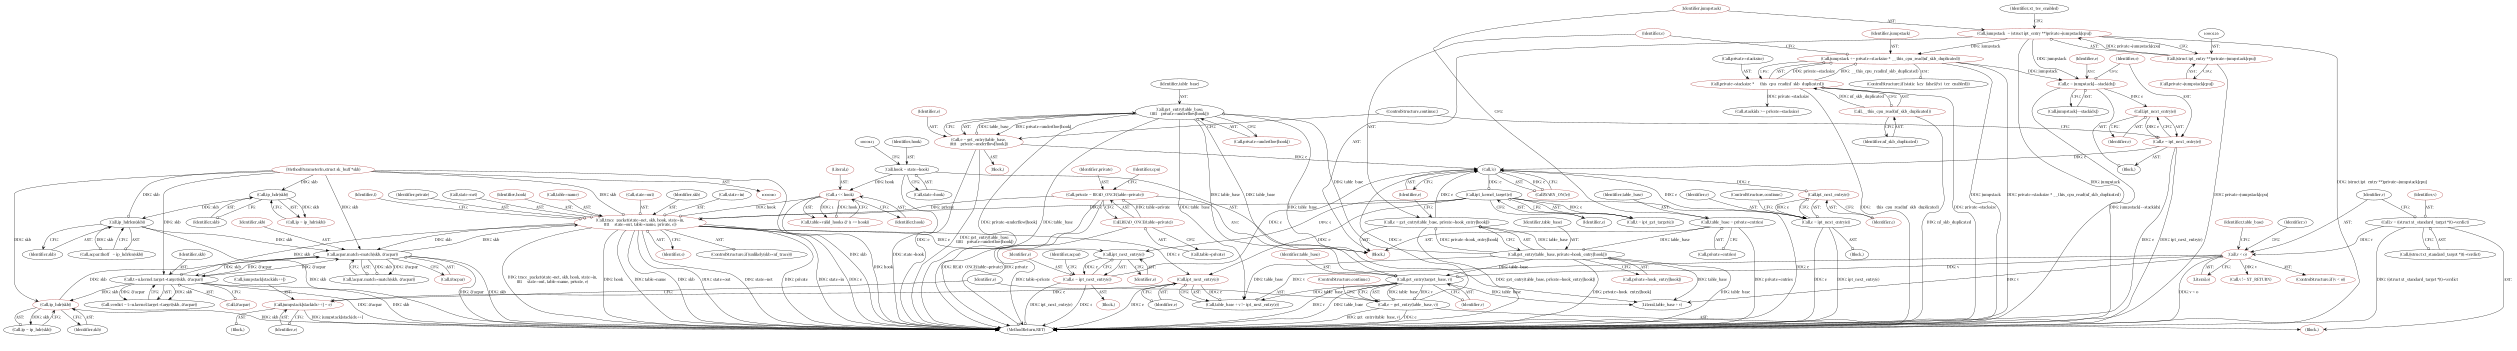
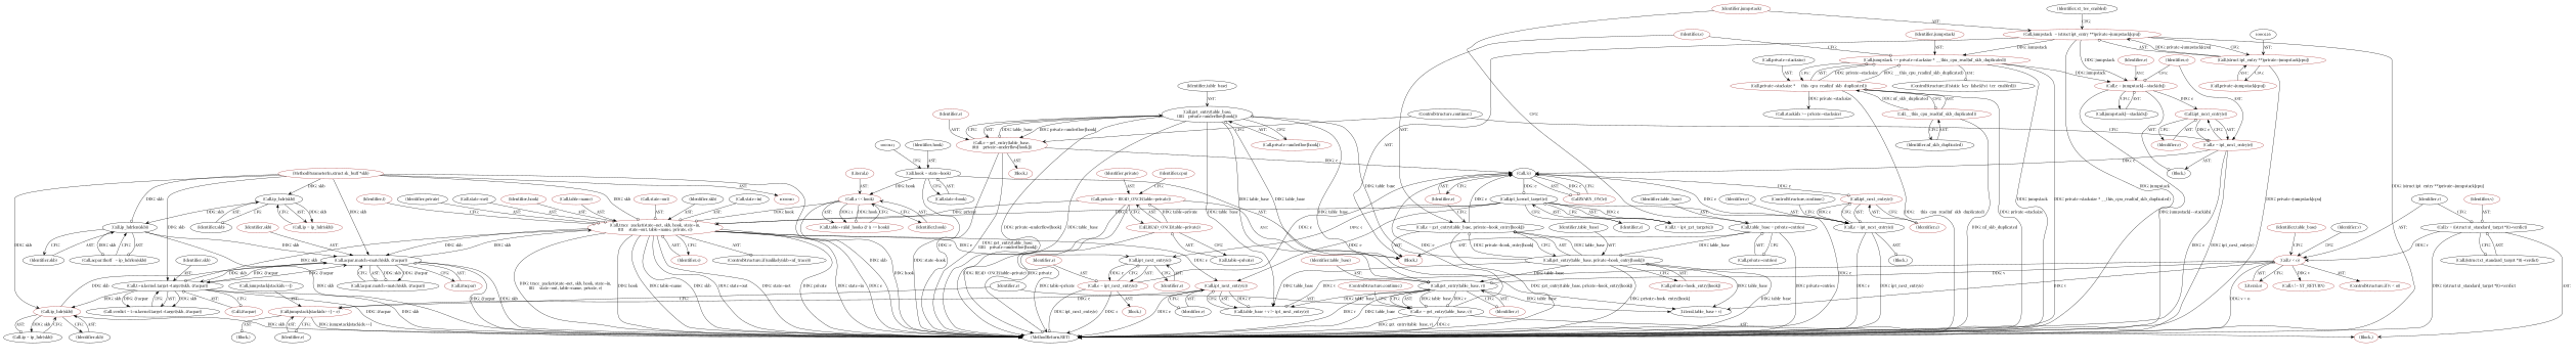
  digraph {
    fontname="Playfair Display"
    node [color=black fontname="Playfair Display"]
    edge [arrowhead=odot fontname="Playfair Display"]
    n1 [color=brown label="(Call,jumpstack[stackidx++] = e)"]
    n2 [label="(MethodReturn,RET)"]
    n3 [label="(Block,)"]
    n4 [label="(Identifier,e)"]
    n5 [color=brown label="(Call,ipt_next_entry(e))"]
    n6 [label="(Call,table_base + v != ipt_next_entry(e))"]
    n7 [label="(Identifier,e)"]
    n8 [label="(Call,ipt_kernel_target(e))"]
    n9 [label="(Call,ipt_next_entry(e))"]
    n10 [color=brown label="(Call,trace_packet(state->net, skb, hook, state->in,\n\t\t\t\t     state->out, table->name, private, e))"]
    n11 [label="(Call,t = ipt_get_target(e))"]
    n12 [label="(Identifier,e)"]
    n13 [color=brown label="(Call,e = ipt_next_entry(e))"]
    n14 [color=brown label="(Identifier,e)"]
    n15 [label="(Call,acpar.match->match(skb, &acpar))"]
    n16 [label="(Call,t->u.kernel.target->target(skb, &acpar))"]
    n17 [color=brown label="(Identifier,e)"]
    n18 [label="(ControlStructure,if (unlikely(skb->nf_trace)))"]
    n19 [label="(Call,!e)"]
    n20 [color=brown label="(Call,ipt_next_entry(e))"]
    n21 [color=brown label="(Identifier,e)"]
    n22 [color=brown label="(Call,WARN_ON(!e))"]
    n23 [label="(Call,e = ipt_next_entry(e))"]
    n24 [color=brown label="(Identifier,e)"]
    n25 [label="(Call,e = get_entry(table_base, private->hook_entry[hook]))"]
    n26 [color=brown label="(Call,e = get_entry(table_base,\n\t\t\t\t\t    private->underflow[hook]))"]
    n27 [label="(Call,get_entry(table_base,\n\t\t\t\t\t    private->underflow[hook]))"]
    n28 [color=brown label="(Block,)"]
-   n29 [label="(Call,get_entry(target_base, v))"]
+   n29 [label="(Call,get_entry(table_base, v))"]
    n30 [color=brown label="(Call,private->underflow[hook])"]
    n31 [label="(Literal,table_base + v)"]
    n32 [label="(Call,e = get_entry(table_base, v))"]
    n33 [color=brown label="(Identifier,v)"]
    n34 [color=brown label="(Block,)"]
    n35 [label="(Call,get_entry(table_base, private->hook_entry[hook]))"]
    n36 [color=brown label="(Call,private->hook_entry[hook])"]
    n37 [color=brown label="(Block,)"]
    n38 [label="(Call,table_base = private->entries)"]
    n39 [label="(Call,private->entries)"]
    n40 [color=brown label="(Call,v < 0)"]
    n41 [color=brown label="(ControlStructure,if (v < 0))"]
    n42 [color=brown label="(Literal,0)"]
    n43 [color=brown label="(Call,v != XT_RETURN)"]
    n44 [label="(Call,v = ((struct xt_standard_target *)t)->verdict)"]
    n45 [label="(Call,((struct xt_standard_target *)t)->verdict)"]
    n46 [color=brown label="(Block,)"]
    n47 [color=brown label="(Call,&acpar)"]
    n48 [label="(Call,!acpar.match->match(skb, &acpar))"]
    n49 [color=brown label="(Call,ip_hdr(skb))"]
    n50 [label="(Call,verdict = t->u.kernel.target->target(skb, &acpar))"]
    n51 [color=brown label="(Call,&acpar)"]
    n52 [label="(Call,ip_hdrlen(skb))"]
    n53 [label="(Call,acpar.thoff   = ip_hdrlen(skb))"]
    n54 [label="(Identifier,skb)"]
    n55 [label="(Call,ip_hdr(skb))"]
    n56 [color=brown label="(Call,ip = ip_hdr(skb))"]
    n57 [label="(Identifier,skb)"]
    n58 [color=brown label="(MethodParameterIn,struct sk_buff *skb)"]
    1000110 [color=brown]
    n60 [label="(Identifier,skb)"]
    n61 [label="(Call,ip = ip_hdr(skb))"]
    n62 [color=brown label="(Call,1 << hook)"]
    n63 [color=brown label="(Call,table->valid_hooks & (1 << hook))"]
    n64 [color=brown label="(Identifier,hook)"]
    n65 [label="(Call,hook = state->hook)"]
    n66 [label="(Call,state->hook)"]
    n67 [color=brown label="(Call,private = READ_ONCE(table->private))"]
    n68 [color=brown label="(Call,READ_ONCE(table->private))"]
    n69 [label="(Call,table->private)"]
    n70 [color=brown label="(Call,e = ipt_next_entry(e))"]
    n71 [color=brown label="(Call,ipt_next_entry(e))"]
    n72 [label="(Block,)"]
    n73 [color=brown label="(Identifier,e)"]
    n74 [color=brown label="(Call,e = jumpstack[--stackidx])"]
    n75 [label="(Call,jumpstack[--stackidx])"]
    n76 [color=brown label="(Call,jumpstack += private->stacksize * __this_cpu_read(nf_skb_duplicated))"]
    n77 [color=brown label="(Call,private->stacksize * __this_cpu_read(nf_skb_duplicated))"]
    n78 [label="(ControlStructure,if (static_key_false(&xt_tee_enabled)))"]
    n79 [color=brown label="(Call,__this_cpu_read(nf_skb_duplicated))"]
    n80 [label="(Call,stackidx >= private->stacksize)"]
    n81 [label="(Identifier,nf_skb_duplicated)"]
    n82 [color=brown label="(Call,jumpstack  = (struct ipt_entry **)private->jumpstack[cpu])"]
    n83 [color=brown label="(Call,(struct ipt_entry **)private->jumpstack[cpu])"]
    n84 [color=brown label="(Call,private->jumpstack[cpu])"]
    n85 [label="(Block,)"]
    n86 [label="(Identifier,v)"]
    n87 [label="(Call,jumpstack[stackidx++])"]
    n88 [label="(Identifier,skb)"]
    n89 [color=brown label="(Identifier,hook)"]
    n90 [color=brown label="(Call,state->out)"]
    n91 [color=brown label="(Identifier,private)"]
    n92 [color=brown label="(Identifier,v)"]
    n93 [label="(Identifier,skb)"]
    n94 [label="(Identifier,table_base)"]
-   n95 [label="(Identifier,acpar)"]
    n96 [label="(ControlStructure,continue;)"]
    n97 [label="(Identifier,table_base)"]
    n98 [color=brown label="(Identifier,e)"]
    n99 [color=brown label="(Identifier,skb)"]
    n100 [color=brown label="(Literal,1)"]
    n101 [color=brown label="(ControlStructure,continue;)"]
    n102 [color=brown label="(Identifier,cpu)"]
    n103 [label="(Identifier,table_base)"]
    n104 [label="(Identifier,e)"]
    n105 [label="(Identifier,hook)"]
    n106 [color=brown label="(Identifier,table_base)"]
    n107 [label="(Call,state->in)"]
    n108 [label="(Identifier,e)"]
    n109 [color=brown label="(Identifier,table_base)"]
    n110 [color=brown label="(Identifier,e)"]
    n111 [color=brown label="(Identifier,t)"]
    n112 [color=brown label="(Call,table->name)"]
    n113 [color=brown label="(Identifier,e)"]
    n114 [color=brown label="(Identifier,e)"]
    n115 [label="(Call,private->stacksize)"]
    n116 [color=brown label="(Identifier,e)"]
    n117 [color=brown label="(Identifier,jumpstack)"]
    n118 [label="(Identifier,xt_tee_enabled)"]
    n119 [color=brown label="(Identifier,jumpstack)"]
    n120 [label="(Identifier,private)"]
    n121 [label="(Call,state->net)"]
    n122 [label="(Identifier,v)"]
    n123 [label="(ControlStructure,continue;)"]
    1000123
    1000226
    n1 -> n2 [arrowhead=normal label="DDG: jumpstack[stackidx++]"]
    n1 -> n3 [label="AST: "]
    n1 -> n4 [label="CFG: "]
    n4 -> n1 [arrowhead=vee label="AST: "]
    n5 -> n1 [label="DDG: e"]
    n5 -> n2 [label="DDG: e"]
    n5 -> n6 [arrowhead=normal label="AST: "]
    n5 -> n6 [label="DDG: e"]
    n5 -> n7 [label="CFG: "]
    n6 -> n5 [label="CFG: "]
    n7 -> n5 [arrowhead=vee label="AST: "]
    n8 -> n2 [arrowhead=vee label="DDG: e"]
    n8 -> n5 [arrowhead=normal label="DDG: e"]
    n8 -> n9 [arrowhead=vee label="DDG: e"]
    n8 -> n10 [label="DDG: e"]
    n8 -> n11 [arrowhead=vee label="AST: "]
    n8 -> n11 [label="DDG: e"]
    n8 -> n12 [arrowhead=vee label="CFG: "]
    n9 -> n13 [arrowhead=normal label="AST: "]
    n9 -> n13 [arrowhead=normal label="DDG: e"]
    n9 -> n14 [arrowhead=vee label="CFG: "]
    n10 -> n2 [arrowhead=normal label="DDG: trace_packet(state->net, skb, hook, state->in,\n\t\t\t\t     state->out, table->name, private, e)"]
    n10 -> n2 [arrowhead=vee label="DDG: hook"]
    n10 -> n2 [label="DDG: table->name"]
    n10 -> n2 [arrowhead=normal label="DDG: skb"]
    n10 -> n2 [arrowhead=vee label="DDG: state->out"]
    n10 -> n2 [arrowhead=normal label="DDG: state->net"]
    n10 -> n2 [label="DDG: private"]
    n10 -> n2 [arrowhead=normal label="DDG: state->in"]
    n10 -> n2 [label="DDG: e"]
    n10 -> n5 [arrowhead=vee label="DDG: e"]
    n10 -> n9 [arrowhead=vee label="DDG: e"]
    n10 -> n15 [arrowhead=normal label="DDG: skb"]
    n10 -> n16 [label="DDG: skb"]
    n10 -> n17 [arrowhead=normal label="CFG: "]
    n10 -> n18 [label="AST: "]
    n11 -> n8 [label="CFG: "]
    n12 -> n8 [arrowhead=vee label="AST: "]
    n13 -> n2 [label="DDG: ipt_next_entry(e)"]
    n13 -> n2 [arrowhead=vee label="DDG: e"]
    n13 -> n9 [label="CFG: "]
    n13 -> n19 [arrowhead=normal label="DDG: e"]
    n13 -> n46 [arrowhead=normal label="AST: "]
    n14 -> n9 [arrowhead=vee label="AST: "]
    n15 -> n2 [label="DDG: &acpar"]
    n15 -> n2 [arrowhead=normal label="DDG: skb"]
    n15 -> n10 [arrowhead=vee label="DDG: skb"]
    n15 -> n16 [arrowhead=vee label="DDG: skb"]
    n15 -> n16 [arrowhead=normal label="DDG: &acpar"]
    n15 -> n47 [arrowhead=vee label="CFG: "]
    n15 -> n48 [label="AST: "]
    n15 -> n48 [label="DDG: skb"]
    n15 -> n48 [arrowhead=normal label="DDG: &acpar"]
    n16 -> n2 [label="DDG: &acpar"]
    n16 -> n2 [label="DDG: skb"]
    n16 -> n15 [arrowhead=vee label="DDG: &acpar"]
    n16 -> n49 [arrowhead=normal label="DDG: skb"]
    n16 -> n50 [arrowhead=vee label="AST: "]
    n16 -> n50 [arrowhead=normal label="DDG: skb"]
    n16 -> n50 [arrowhead=normal label="DDG: &acpar"]
    n16 -> n51 [label="CFG: "]
    n17 -> n10 [label="AST: "]
    n19 -> n8 [label="DDG: e"]
    n19 -> n20 [label="DDG: e"]
    n19 -> n21 [arrowhead=vee label="CFG: "]
    n19 -> n22 [label="AST: "]
    n19 -> n22 [label="DDG: e"]
    n20 -> n23 [label="AST: "]
    n20 -> n23 [arrowhead=vee label="DDG: e"]
    n20 -> n24 [label="CFG: "]
    n21 -> n19 [arrowhead=normal label="AST: "]
    n21 -> n25 [arrowhead=vee label="CFG: "]
    n22 -> n19 [label="CFG: "]
    n23 -> n2 [label="DDG: ipt_next_entry(e)"]
    n23 -> n2 [arrowhead=vee label="DDG: e"]
    n23 -> n19 [arrowhead=normal label="DDG: e"]
    n23 -> n20 [label="CFG: "]
    n23 -> n85 [label="AST: "]
    n24 -> n20 [arrowhead=normal label="AST: "]
    n25 -> n2 [arrowhead=vee label="DDG: get_entry(table_base, private->hook_entry[hook])"]
    n25 -> n19 [arrowhead=normal label="DDG: e"]
    n25 -> n35 [arrowhead=vee label="CFG: "]
    n25 -> n37 [label="AST: "]
    n26 -> n2 [arrowhead=normal label="DDG: e"]
    n26 -> n2 [label="DDG: get_entry(table_base,\n\t\t\t\t\t    private->underflow[hook])"]
    n26 -> n19 [arrowhead=normal label="DDG: e"]
    n26 -> n27 [arrowhead=vee label="CFG: "]
    n26 -> n28 [arrowhead=normal label="AST: "]
    n27 -> n2 [label="DDG: private->underflow[hook]"]
    n27 -> n2 [arrowhead=normal label="DDG: table_base"]
    n27 -> n6 [arrowhead=vee label="DDG: table_base"]
    n27 -> n26 [arrowhead=vee label="AST: "]
    n27 -> n26 [label="DDG: table_base"]
    n27 -> n26 [arrowhead=normal label="DDG: private->underflow[hook]"]
    n27 -> n29 [label="DDG: table_base"]
    n27 -> n30 [arrowhead=vee label="CFG: "]
    n27 -> n31 [arrowhead=normal label="DDG: table_base"]
    n29 -> n2 [arrowhead=vee label="DDG: v"]
    n29 -> n2 [arrowhead=normal label="DDG: table_base"]
    n29 -> n6 [arrowhead=normal label="DDG: table_base"]
    n29 -> n27 [label="DDG: table_base"]
    n29 -> n31 [arrowhead=normal label="DDG: table_base"]
    n29 -> n32 [label="AST: "]
    n29 -> n32 [label="DDG: table_base"]
    n29 -> n32 [label="DDG: v"]
    n29 -> n33 [label="CFG: "]
    n30 -> n27 [arrowhead=normal label="AST: "]
    n32 -> n2 [arrowhead=normal label="DDG: get_entry(table_base, v)"]
    n32 -> n2 [label="DDG: e"]
    n32 -> n19 [arrowhead=vee label="DDG: e"]
    n32 -> n29 [label="CFG: "]
    n32 -> n34 [arrowhead=normal label="AST: "]
    n33 -> n29 [arrowhead=vee label="AST: "]
    n35 -> n2 [arrowhead=vee label="DDG: private->hook_entry[hook]"]
    n35 -> n2 [arrowhead=normal label="DDG: table_base"]
    n35 -> n6 [arrowhead=normal label="DDG: table_base"]
    n35 -> n25 [label="AST: "]
    n35 -> n25 [label="DDG: table_base"]
    n35 -> n25 [label="DDG: private->hook_entry[hook]"]
    n35 -> n27 [label="DDG: table_base"]
    n35 -> n29 [arrowhead=normal label="DDG: table_base"]
    n35 -> n31 [arrowhead=vee label="DDG: table_base"]
    n35 -> n36 [arrowhead=normal label="CFG: "]
    n36 -> n35 [label="AST: "]
    n38 -> n2 [arrowhead=vee label="DDG: private->entries"]
    n38 -> n35 [label="DDG: table_base"]
    n38 -> n37 [arrowhead=vee label="AST: "]
    n38 -> n39 [label="CFG: "]
    n39 -> n38 [label="AST: "]
    n40 -> n2 [arrowhead=normal label="DDG: v < 0"]
    n40 -> n6 [label="DDG: v"]
    n40 -> n29 [label="DDG: v"]
    n40 -> n31 [arrowhead=vee label="DDG: v"]
    n40 -> n41 [arrowhead=normal label="AST: "]
    n40 -> n42 [arrowhead=vee label="CFG: "]
    n40 -> n43 [arrowhead=normal label="DDG: v"]
    n42 -> n40 [label="AST: "]
    n44 -> n2 [label="DDG: ((struct xt_standard_target *)t)->verdict"]
    n44 -> n34 [arrowhead=vee label="AST: "]
    n44 -> n40 [arrowhead=vee label="DDG: v"]
    n44 -> n45 [label="CFG: "]
    n45 -> n44 [label="AST: "]
    n47 -> n15 [label="AST: "]
    n48 -> n15 [arrowhead=vee label="CFG: "]
    n49 -> n2 [arrowhead=normal label="DDG: skb"]
    n49 -> n15 [arrowhead=normal label="DDG: skb"]
    n49 -> n60 [arrowhead=normal label="CFG: "]
    n49 -> n61 [label="AST: "]
    n49 -> n61 [arrowhead=normal label="DDG: skb"]
    n50 -> n16 [arrowhead=normal label="CFG: "]
    n51 -> n16 [label="AST: "]
    n52 -> n2 [label="DDG: skb"]
    n52 -> n15 [arrowhead=normal label="DDG: skb"]
    n52 -> n53 [label="AST: "]
    n52 -> n53 [label="DDG: skb"]
    n52 -> n54 [arrowhead=vee label="CFG: "]
    n53 -> n52 [arrowhead=normal label="CFG: "]
    n54 -> n52 [arrowhead=normal label="AST: "]
    n55 -> n52 [arrowhead=vee label="DDG: skb"]
    n55 -> n56 [arrowhead=vee label="AST: "]
    n55 -> n56 [arrowhead=normal label="DDG: skb"]
    n55 -> n57 [label="CFG: "]
    n56 -> n55 [arrowhead=normal label="CFG: "]
    n57 -> n55 [arrowhead=vee label="AST: "]
    n58 -> n2 [label="DDG: skb"]
    n58 -> n10 [label="DDG: skb"]
    n58 -> n15 [arrowhead=normal label="DDG: skb"]
    n58 -> n16 [arrowhead=normal label="DDG: skb"]
    n58 -> n49 [arrowhead=vee label="DDG: skb"]
    n58 -> n52 [label="DDG: skb"]
    n58 -> n55 [arrowhead=vee label="DDG: skb"]
    n58 -> 1000110 [arrowhead=normal label="AST: "]
    n60 -> n49 [arrowhead=normal label="AST: "]
    n61 -> n49 [arrowhead=vee label="CFG: "]
    n62 -> n2 [arrowhead=vee label="DDG: hook"]
    n62 -> n10 [label="DDG: hook"]
    n62 -> n63 [arrowhead=vee label="AST: "]
    n62 -> n63 [arrowhead=normal label="DDG: 1"]
    n62 -> n63 [label="DDG: hook"]
    n62 -> n64 [arrowhead=normal label="CFG: "]
    n63 -> n62 [arrowhead=vee label="CFG: "]
    n64 -> n62 [arrowhead=vee label="AST: "]
    n65 -> n2 [label="DDG: state->hook"]
    n65 -> n37 [arrowhead=normal label="AST: "]
    n65 -> n62 [arrowhead=normal label="DDG: hook"]
    n65 -> n66 [arrowhead=normal label="CFG: "]
    n66 -> n65 [label="AST: "]
    n67 -> n2 [label="DDG: private"]
    n67 -> n2 [arrowhead=normal label="DDG: READ_ONCE(table->private)"]
    n67 -> n10 [arrowhead=vee label="DDG: private"]
    n67 -> n37 [arrowhead=vee label="AST: "]
    n67 -> n68 [arrowhead=vee label="CFG: "]
    n68 -> n2 [arrowhead=vee label="DDG: table->private"]
    n68 -> n67 [arrowhead=vee label="AST: "]
    n68 -> n67 [label="DDG: table->private"]
    n68 -> n69 [arrowhead=normal label="CFG: "]
    n69 -> n68 [label="AST: "]
    n70 -> n2 [arrowhead=normal label="DDG: e"]
    n70 -> n2 [arrowhead=normal label="DDG: ipt_next_entry(e)"]
    n70 -> n19 [arrowhead=vee label="DDG: e"]
    n70 -> n71 [arrowhead=normal label="CFG: "]
    n70 -> n72 [arrowhead=vee label="AST: "]
    n71 -> n70 [arrowhead=normal label="AST: "]
    n71 -> n70 [label="DDG: e"]
    n71 -> n73 [arrowhead=normal label="CFG: "]
    n73 -> n71 [label="AST: "]
    n74 -> n2 [arrowhead=normal label="DDG: jumpstack[--stackidx]"]
    n74 -> n71 [arrowhead=vee label="DDG: e"]
    n74 -> n72 [label="AST: "]
    n74 -> n75 [arrowhead=normal label="CFG: "]
    n75 -> n74 [label="AST: "]
    n76 -> n2 [label="DDG: jumpstack"]
    n76 -> n2 [arrowhead=vee label="DDG: private->stacksize * __this_cpu_read(nf_skb_duplicated)"]
    n76 -> n74 [arrowhead=normal label="DDG: jumpstack"]
    n76 -> n77 [arrowhead=normal label="CFG: "]
    n76 -> n78 [label="AST: "]
    n77 -> n2 [arrowhead=vee label="DDG: private->stacksize"]
    n77 -> n2 [arrowhead=vee label="DDG: __this_cpu_read(nf_skb_duplicated)"]
    n77 -> n76 [label="AST: "]
    n77 -> n76 [label="DDG: private->stacksize"]
    n77 -> n76 [label="DDG: __this_cpu_read(nf_skb_duplicated)"]
    n77 -> n79 [label="CFG: "]
    n77 -> n80 [arrowhead=vee label="DDG: private->stacksize"]
    n79 -> n2 [arrowhead=vee label="DDG: nf_skb_duplicated"]
    n79 -> n77 [label="AST: "]
    n79 -> n77 [arrowhead=normal label="DDG: nf_skb_duplicated"]
    n79 -> n81 [arrowhead=vee label="CFG: "]
    n81 -> n79 [arrowhead=normal label="AST: "]
    n82 -> n2 [arrowhead=normal label="DDG: (struct ipt_entry **)private->jumpstack[cpu]"]
    n82 -> n2 [arrowhead=normal label="DDG: jumpstack"]
    n82 -> n37 [arrowhead=vee label="AST: "]
    n82 -> n74 [arrowhead=vee label="DDG: jumpstack"]
    n82 -> n76 [arrowhead=normal label="DDG: jumpstack"]
    n82 -> n83 [arrowhead=vee label="CFG: "]
    n83 -> n2 [label="DDG: private->jumpstack[cpu]"]
    n83 -> n82 [label="AST: "]
    n83 -> n82 [arrowhead=vee label="DDG: private->jumpstack[cpu]"]
    n83 -> n84 [arrowhead=vee label="CFG: "]
    n84 -> n83 [arrowhead=vee label="AST: "]
    n86 -> n40 [arrowhead=vee label="CFG: "]
    n87 -> n1 [arrowhead=normal label="AST: "]
    n88 -> n16 [arrowhead=vee label="AST: "]
    n89 -> n10 [label="AST: "]
    n90 -> n10 [label="AST: "]
    n91 -> n67 [arrowhead=normal label="AST: "]
    n92 -> n44 [label="AST: "]
    n93 -> n10 [arrowhead=normal label="AST: "]
    n94 -> n38 [arrowhead=vee label="AST: "]
-   n95 -> n13 [arrowhead=vee label="CFG: "]
    n96 -> n23 [arrowhead=vee label="CFG: "]
    n97 -> n27 [arrowhead=vee label="AST: "]
    n98 -> n25 [arrowhead=vee label="AST: "]
    n98 -> n76 [label="CFG: "]
    n99 -> n15 [arrowhead=normal label="AST: "]
    n100 -> n62 [arrowhead=vee label="AST: "]
    n101 -> n32 [arrowhead=normal label="CFG: "]
    n102 -> n67 [arrowhead=normal label="CFG: "]
    n103 -> n35 [arrowhead=normal label="AST: "]
    n104 -> n23 [arrowhead=normal label="AST: "]
    n105 -> n65 [arrowhead=normal label="AST: "]
    n106 -> n29 [label="AST: "]
    n107 -> n10 [label="AST: "]
    n108 -> n1 [arrowhead=vee label="CFG: "]
    n108 -> n32 [label="AST: "]
    n109 -> n40 [arrowhead=vee label="CFG: "]
    n110 -> n70 [arrowhead=normal label="AST: "]
    n110 -> n74 [label="CFG: "]
    n111 -> n10 [label="CFG: "]
    n112 -> n10 [arrowhead=normal label="AST: "]
    n113 -> n74 [arrowhead=vee label="AST: "]
    n114 -> n13 [label="AST: "]
    n115 -> n77 [arrowhead=normal label="AST: "]
    n116 -> n26 [arrowhead=normal label="AST: "]
    n117 -> n76 [arrowhead=normal label="AST: "]
    n118 -> n82 [arrowhead=vee label="CFG: "]
    n119 -> n38 [label="CFG: "]
    n119 -> n82 [arrowhead=vee label="AST: "]
    n120 -> n10 [label="AST: "]
    n121 -> n10 [label="AST: "]
    n122 -> n40 [arrowhead=normal label="AST: "]
    n122 -> n44 [label="CFG: "]
    n123 -> n26 [arrowhead=vee label="CFG: "]
    n123 -> n70 [label="CFG: "]
    1000123 -> n65 [arrowhead=vee label="CFG: "]
    1000226 -> n83 [arrowhead=vee label="AST: "]
  }
